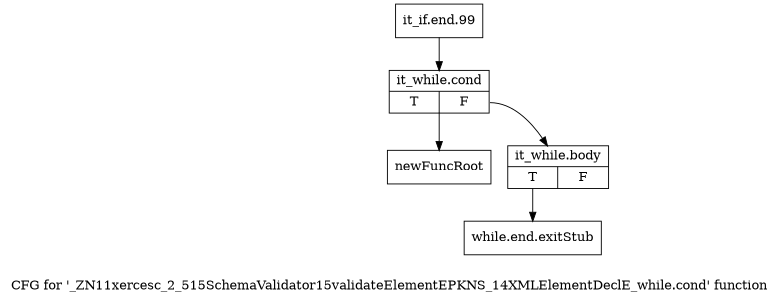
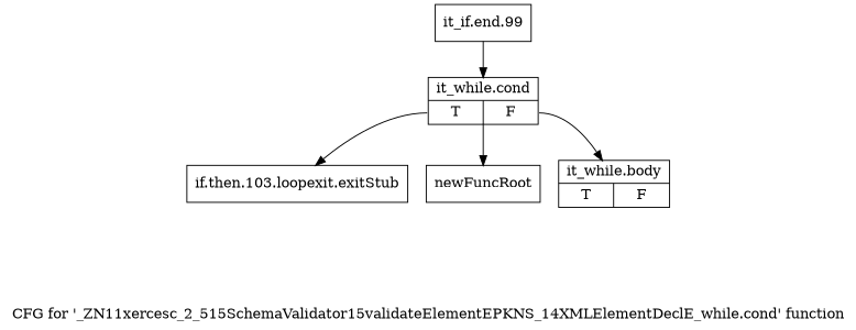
  digraph {
    label="CFG for '_ZN11xercesc_2_515SchemaValidator15validateElementEPKNS_14XMLElementDeclE_while.cond' function"
    node [shape=record]
    n1 [label="{newFuncRoot}"]
    n2 [label="{it_while.cond|{<s0>T|<s1>F}}"]
+   n3 [label="{if.then.103.loopexit.exitStub}"]
    n4 [label="{it_while.body|{<s0>T|<s1>F}}"]
-   n5 [label="{while.end.exitStub}"]
    n6 [label="{it_if.end.99}"]
    n2 -> n1
+   n2 -> n3 [tailport=s0]
    n2 -> n4 [tailport=s1]
-   n4 -> n5 [tailport=s0]
    n6 -> n2
  }
